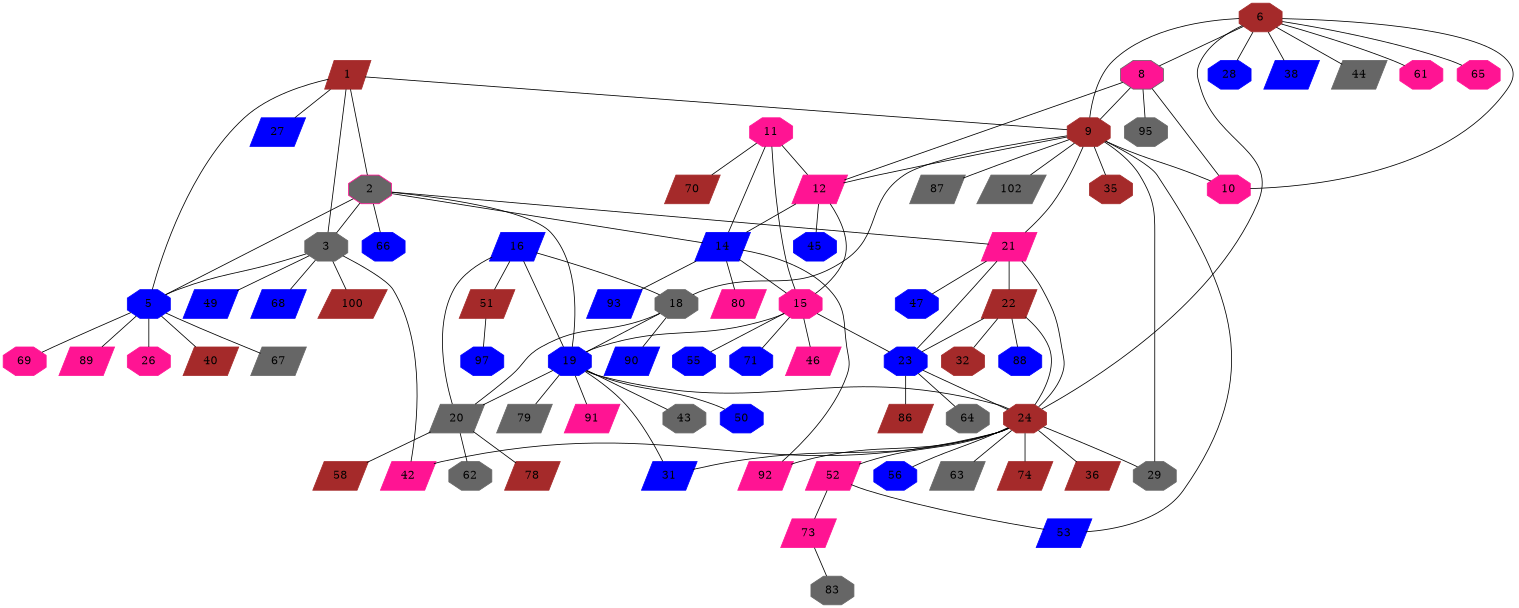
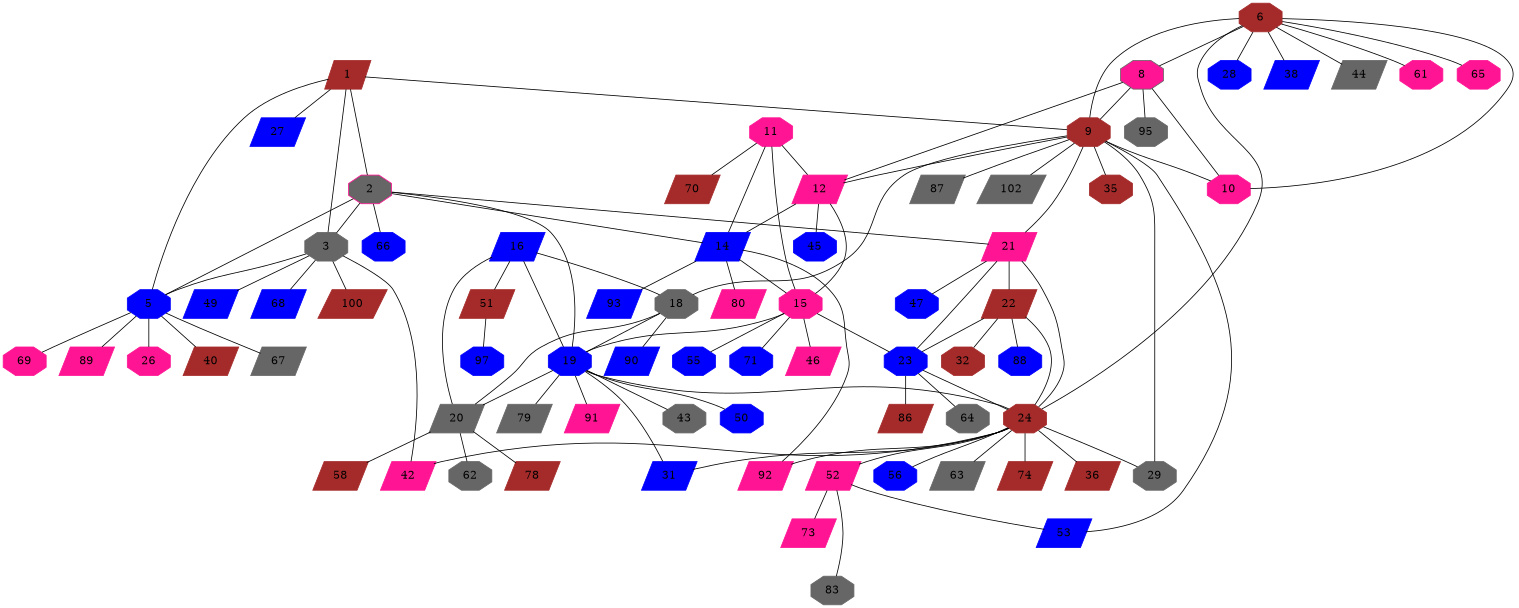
  graph {
    node [color=blue shape=parallelogram style=filled]
    2 [color=deeppink fillcolor=gray40 shape=octagon super="+4"]
    3 [color=gray40 shape=octagon super="+94"]
    5 [shape=octagon super="+85"]
    14 [super="+81"]
    19 [shape=octagon super="+37"]
    21 [color=deeppink super="+25"]
    66 [shape=octagon]
    1 [color=brown]
    9 [color=brown shape=octagon super="+39"]
    27 [super="+98"]
    42 [color=deeppink super="+57"]
    49
    68
    100 [color=brown]
    26 [color=deeppink shape=octagon]
    40 [color=brown]
    67 [color=gray40]
    69 [color=deeppink shape=octagon]
    89 [color=deeppink]
    10 [color=deeppink shape=octagon]
    12 [color=deeppink super="+13"]
    18 [color=gray40 shape=octagon super="+101"]
    29 [color=gray40 shape=octagon]
    35 [color=brown shape=octagon]
    53
    87 [color=gray40]
    102 [color=gray40]
    15 [color=deeppink shape=octagon]
    80 [color=deeppink]
    92 [color=deeppink]
    93
    24 [color=brown shape=octagon super="+30"]
    20 [color=gray40 super="+33"]
    31 [super="+60"]
    43 [color=gray40 shape=octagon]
    50 [shape=octagon]
    79 [color=gray40]
    91 [color=deeppink super="+96"]
    23 [shape=octagon super="+84"]
    22 [color=brown super="+76"]
    47 [shape=octagon]
    6 [color=brown shape=octagon super="+7"]
    8 [color=gray40 fillcolor=deeppink shape=octagon super="+82"]
    28 [shape=octagon]
    38 [super="+75"]
    44 [color=gray40 super="+48"]
    61 [color=deeppink shape=octagon super="+72"]
    65 [color=deeppink shape=octagon]
    95 [color=gray40 shape=octagon]
    36 [color=brown super="+41"]
    52 [color=deeppink super="+54"]
    56 [shape=octagon]
    63 [color=gray40]
    74 [color=brown]
    45 [shape=octagon]
    90
    11 [color=deeppink shape=octagon super="+34"]
    70 [color=brown]
    46 [color=deeppink]
    55 [shape=octagon super="+59"]
    71 [shape=octagon]
    64 [color=gray40 shape=octagon]
    86 [color=brown super="+99"]
    16 [super="+17"]
    51 [color=brown]
    58 [color=brown]
    62 [color=gray40 shape=octagon]
    78 [color=brown]
    97 [shape=octagon]
    32 [color=brown shape=octagon]
    88 [shape=octagon]
    73 [color=deeppink super="+77"]
    83 [color=gray40 shape=octagon]
    2 -- 3 [weight=2]
    2 -- 5 [weight=2]
    2 -- 14
    2 -- 19
    2 -- 21
    2 -- 66
    3 -- 5
    3 -- 42
    3 -- 49
    3 -- 68
    3 -- 100
    5 -- 26
    5 -- 40
    5 -- 67
    5 -- 69
    5 -- 89
    14 -- 15
    14 -- 80
    14 -- 92
    14 -- 93
    19 -- 24
    19 -- 20
    19 -- 31
    19 -- 43
    19 -- 50
    19 -- 79
    19 -- 91
    21 -- 24 [weight=2]
    21 -- 23 [weight=2]
    21 -- 22 [weight=2]
    21 -- 47
    1 -- 2 [weight=2]
    1 -- 3
    1 -- 5
    1 -- 9
    1 -- 27
    9 -- 21
    9 -- 10
    9 -- 12
    9 -- 18
    9 -- 29
    9 -- 35
    9 -- 53
    9 -- 87
    9 -- 102
    12 -- 14 [weight=2]
    12 -- 15 [weight=2]
    12 -- 45
    18 -- 19
    18 -- 20
    18 -- 90
    15 -- 19
    15 -- 23
    15 -- 46
    15 -- 55
    15 -- 71
    24 -- 42
    24 -- 29
    24 -- 92
    24 -- 31
    24 -- 36
    24 -- 52
    24 -- 56
    24 -- 63
    24 -- 74
    20 -- 58
    20 -- 62
    20 -- 78
    23 -- 24
    23 -- 64
    23 -- 86
    22 -- 24
    22 -- 23
    22 -- 32
    22 -- 88
    6 -- 9 [weight=2]
    6 -- 10 [weight=2]
    6 -- 24
    6 -- 8 [weight=2]
    6 -- 28
    6 -- 38
    6 -- 44
    6 -- 61
    6 -- 65
    8 -- 9
    8 -- 10
    8 -- 12
    8 -- 95
    52 -- 53
    52 -- 73
-   73 -- 83
+   52 -- 83
    11 -- 14
    11 -- 12 [weight=2]
    11 -- 15
    11 -- 70
    16 -- 19 [weight=2]
    16 -- 18 [weight=2]
    16 -- 20 [weight=2]
    16 -- 51
    51 -- 97
  }
